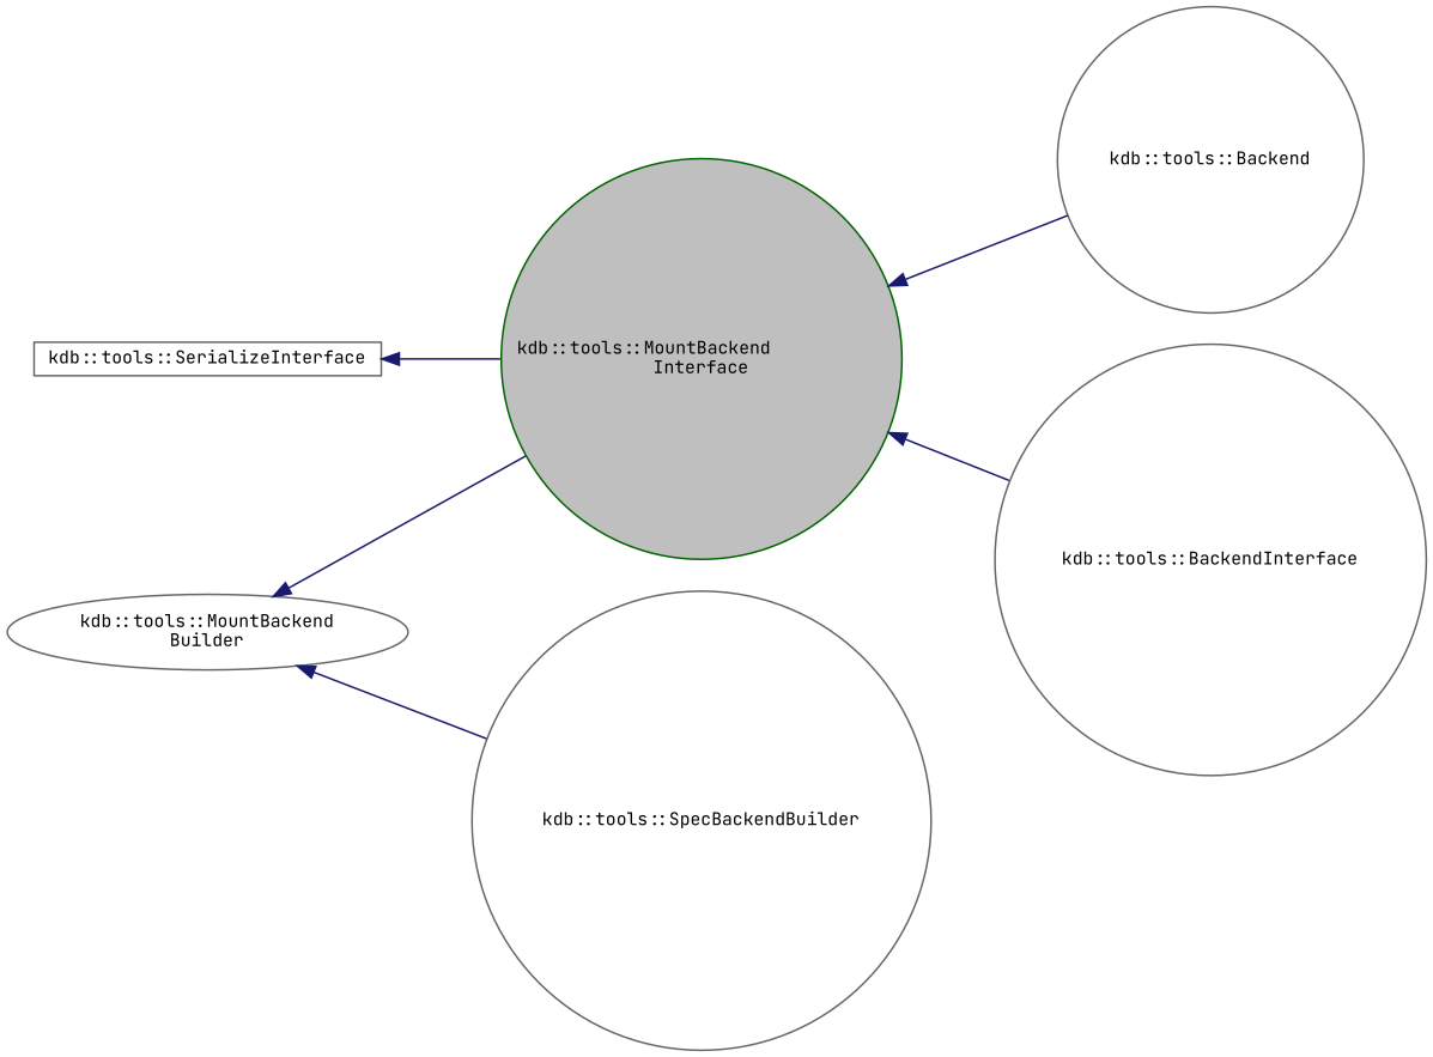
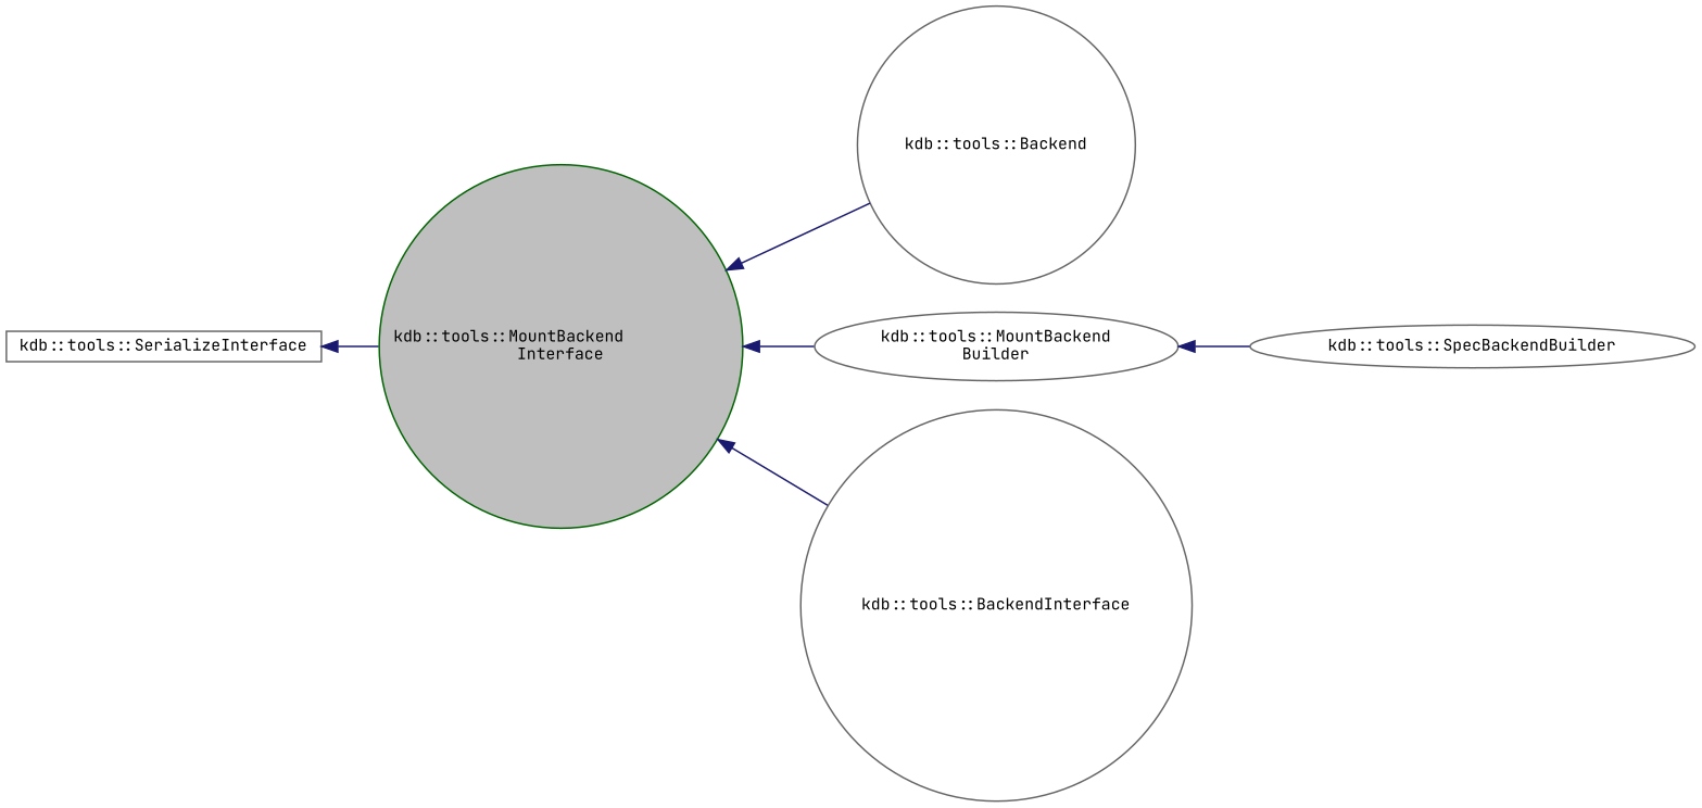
  digraph {
    fontname="JetBrains Mono"
    rankdir=LR
    node [color=gray40 fillcolor=white fontname="JetBrains Mono" fontsize=10 shape=circle style=filled]
    edge [color=midnightblue dir=back fontname="JetBrains Mono" fontsize=10 labelfontname=Helvetica labelfontsize=10 style=solid]
    n1 [color=darkgreen fillcolor=grey75 fontcolor=black height=0.2 label="kdb::tools::MountBackend\lInterface" width=0.4]
    n2 [height=0.2 label="kdb::tools::Backend" width=0.4]
    n3 [height=0.2 label="kdb::tools::MountBackend\lBuilder" shape=ellipse width=0.4]
    n4 [height=0.2 label="kdb::tools::BackendInterface" width=0.4]
-   n5 [height=0.2 label="kdb::tools::SpecBackendBuilder" width=0.4]
+   n5 [height=0.2 label="kdb::tools::SpecBackendBuilder" shape=ellipse width=0.4]
    n6 [height=0.2 label="kdb::tools::SerializeInterface" shape=box width=0.4]
    n1 -> n2
-   n3 -> n1
+   n1 -> n3
    n1 -> n4
    n3 -> n5
    n6 -> n1
  }
